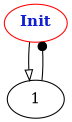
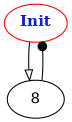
  digraph {
    n1 [color=red fontcolor="#1020d0" label=<<b>Init</b>>]
-   1 [shape=ellipse]
+   1 [shape=ellipse label=8]
    n1 -> 1 [weight=4.0 arrowhead=onormal]
    1 -> n1 [weight=2.0 arrowhead=dot]
  }
